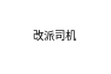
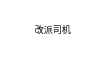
  <mxCell id="0" />
  <mxCell id="1" parent="0" />
- <mxCell id="2" value="改派司机" style="text;html=1;strokeColor=none;fillColor=none;align=center;verticalAlign=middle;whiteSpace=wrap;rounded=0;" vertex="1" parent="1"><mxGeometry x="20" y="20" width="80" height="40" as="geometry" /></mxCell>
+ <mxCell id="2" value="改派司机" style="text;html=1;strokeColor=none;fillColor=none;align=center;verticalAlign=middle;whiteSpace=wrap;rounded=0;" vertex="1" parent="1"><mxGeometry x="30" y="20" width="80" height="40" as="geometry" /></mxCell>
